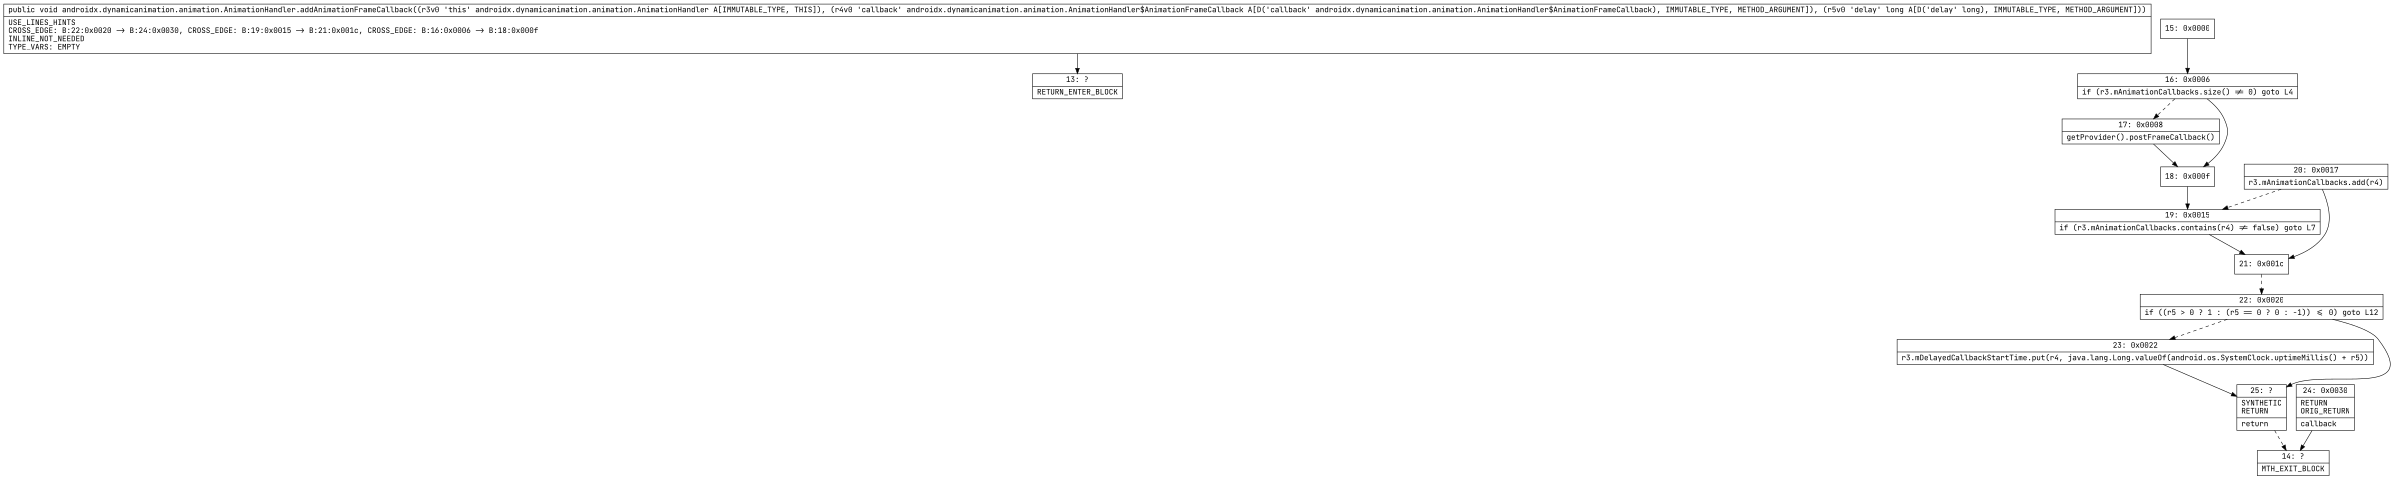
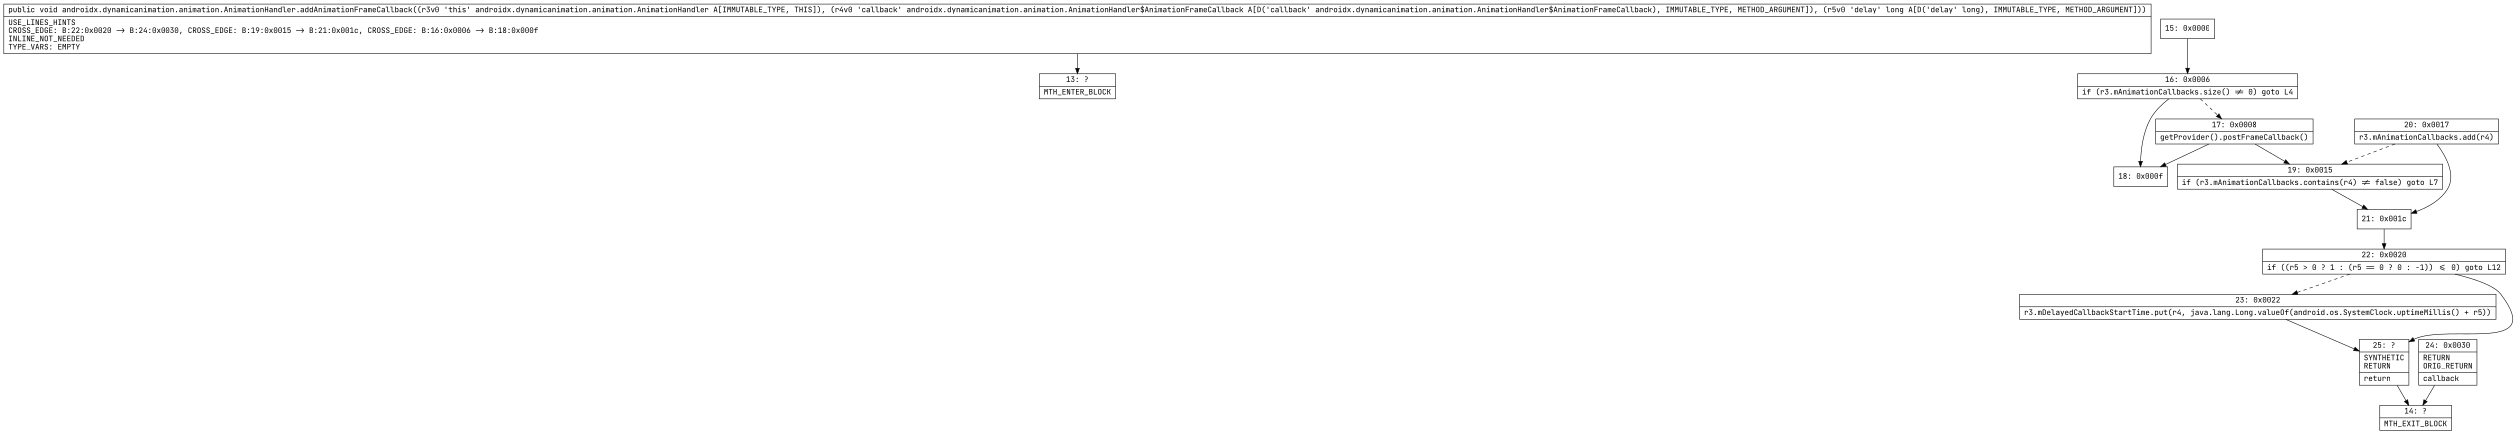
  digraph {
    fontname="JetBrains Mono"
    node [fontname="JetBrains Mono" shape=record]
    edge [fontname="JetBrains Mono"]
-   n1 [label="{13\:\ ?|RETURN_ENTER_BLOCK\l}"]
+   n1 [label="{13\:\ ?|MTH_ENTER_BLOCK\l}"]
    n2 [label="{15\:\ 0x0000}"]
    n3 [label="{16\:\ 0x0006|if (r3.mAnimationCallbacks.size() != 0) goto L4\l}"]
    n4 [label="{17\:\ 0x0008|getProvider().postFrameCallback()\l}"]
    n5 [label="{18\:\ 0x000f}"]
    n6 [label="{19\:\ 0x0015|if (r3.mAnimationCallbacks.contains(r4) != false) goto L7\l}"]
    n7 [label="{21\:\ 0x001c}"]
    n8 [label="{20\:\ 0x0017|r3.mAnimationCallbacks.add(r4)\l}"]
    n9 [label="{22\:\ 0x0020|if ((r5 \> 0 ? 1 : (r5 == 0 ? 0 : \-1)) \<= 0) goto L12\l}"]
    n10 [label="{23\:\ 0x0022|r3.mDelayedCallbackStartTime.put(r4, java.lang.Long.valueOf(android.os.SystemClock.uptimeMillis() + r5))\l}"]
    n11 [label="{25\:\ ?|SYNTHETIC\lRETURN\l|return\l}"]
    n12 [label="{14\:\ ?|MTH_EXIT_BLOCK\l}"]
    n13 [label="{24\:\ 0x0030|RETURN\lORIG_RETURN\l|callback\l}"]
    n14 [label="{public void androidx.dynamicanimation.animation.AnimationHandler.addAnimationFrameCallback((r3v0 'this' androidx.dynamicanimation.animation.AnimationHandler A[IMMUTABLE_TYPE, THIS]), (r4v0 'callback' androidx.dynamicanimation.animation.AnimationHandler$AnimationFrameCallback A[D('callback' androidx.dynamicanimation.animation.AnimationHandler$AnimationFrameCallback), IMMUTABLE_TYPE, METHOD_ARGUMENT]), (r5v0 'delay' long A[D('delay' long), IMMUTABLE_TYPE, METHOD_ARGUMENT]))  | USE_LINES_HINTS\lCROSS_EDGE: B:22:0x0020 \-\> B:24:0x0030, CROSS_EDGE: B:19:0x0015 \-\> B:21:0x001c, CROSS_EDGE: B:16:0x0006 \-\> B:18:0x000f\lINLINE_NOT_NEEDED\lTYPE_VARS: EMPTY\l}"]
    n2 -> n3
    n3 -> n4 [style=dashed]
    n3 -> n5
    n4 -> n5
-   n5 -> n6
+   n4 -> n6
    n6 -> n7
-   n7 -> n9 [style=dashed]
+   n7 -> n9
    n8 -> n6 [style=dashed]
    n8 -> n7
    n9 -> n10 [style=dashed]
    n9 -> n11
    n10 -> n11
-   n11 -> n12 [style=dashed]
+   n11 -> n12
    n13 -> n12
    n14 -> n1
  }
